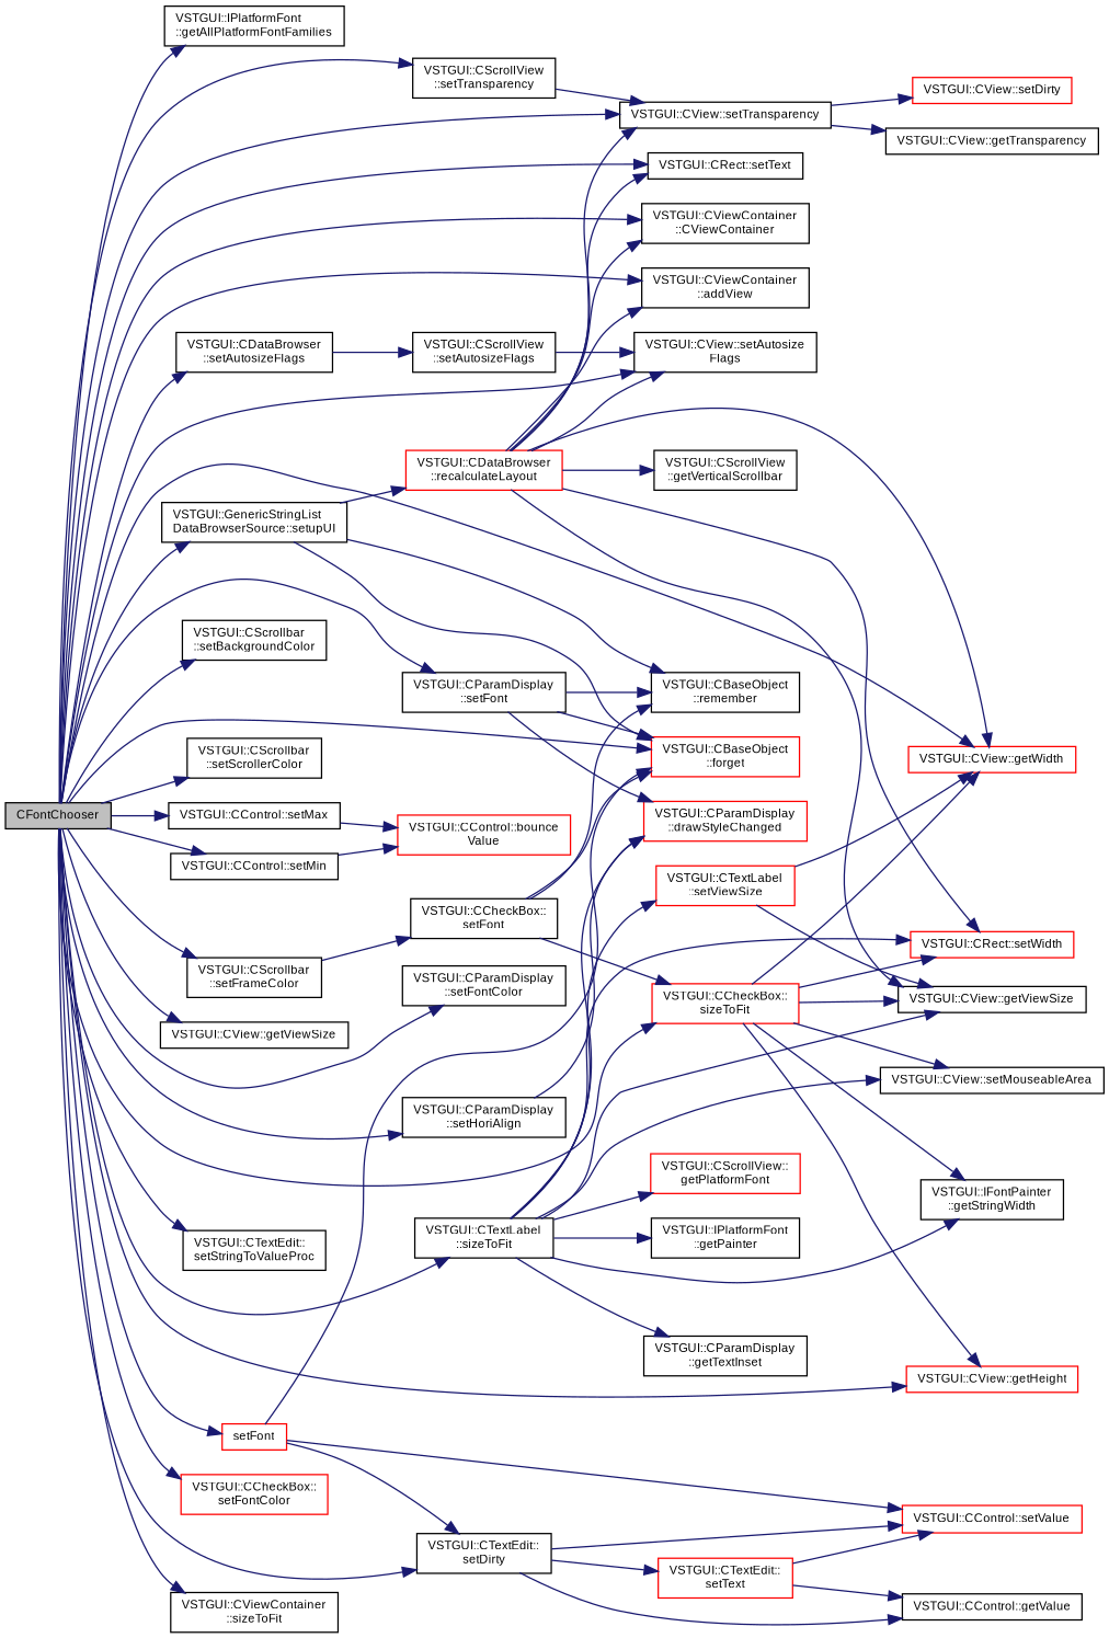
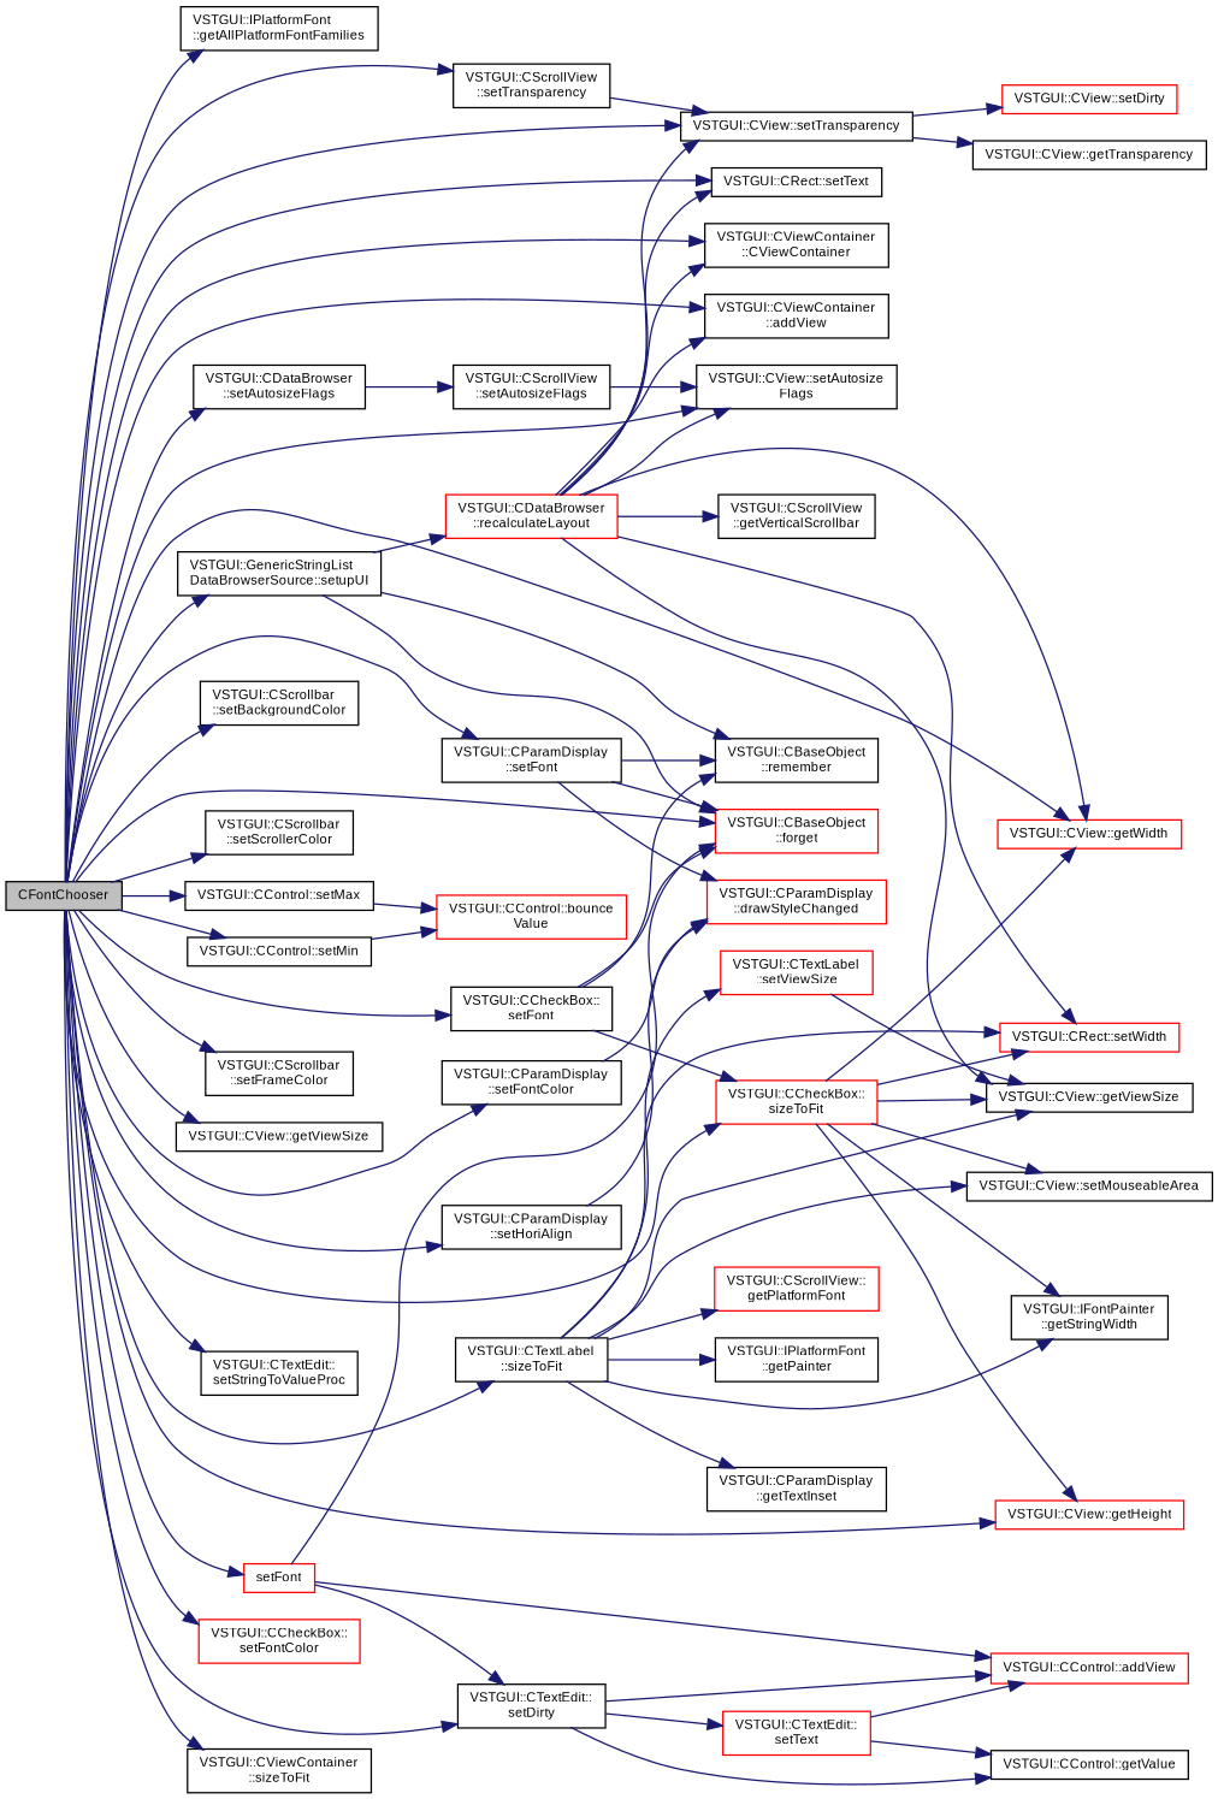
  digraph {
    rankdir=LR
    node [color=black fontname=Arial fontsize=9 shape=record]
    edge [color=midnightblue fontname=Arial fontsize=9 labelfontname=Arial labelfontsize=9 style=solid]
    n1 [fillcolor=grey75 fontcolor=black height=0.2 label=CFontChooser style=filled width=0.4]
    n2 [height=0.2 label="VSTGUI::IPlatformFont\l::getAllPlatformFontFamilies" width=0.4]
    n3 [height=0.2 label="VSTGUI::GenericStringList\lDataBrowserSource::setupUI" width=0.4]
    n4 [color=red height=0.2 label="VSTGUI::CBaseObject\l::forget" width=0.4]
    n5 [height=0.2 label="VSTGUI::CRect::setText" width=0.4]
    n6 [color=red height=0.2 label="VSTGUI::CView::getWidth" width=0.4]
    n7 [height=0.2 label="VSTGUI::CViewContainer\l::CViewContainer" width=0.4]
    n8 [height=0.2 label="VSTGUI::CView::setAutosize\lFlags" width=0.4]
    n9 [height=0.2 label="VSTGUI::CView::setTransparency" width=0.4]
    n10 [height=0.2 label="VSTGUI::CViewContainer\l::addView" width=0.4]
    n11 [height=0.2 label="VSTGUI::CDataBrowser\l::setAutosizeFlags" width=0.4]
    n12 [height=0.2 label="VSTGUI::CScrollView\l::setTransparency" width=0.4]
    n13 [height=0.2 label="VSTGUI::CScrollbar\l::setBackgroundColor" width=0.4]
    n14 [height=0.2 label="VSTGUI::CScrollbar\l::setFrameColor" width=0.4]
    n15 [height=0.2 label="VSTGUI::CScrollbar\l::setScrollerColor" width=0.4]
    n16 [height=0.2 label="VSTGUI::CParamDisplay\l::setFont" width=0.4]
    n17 [height=0.2 label="VSTGUI::CParamDisplay\l::setFontColor" width=0.4]
    n18 [height=0.2 label="VSTGUI::CTextLabel\l::sizeToFit" width=0.4]
    n19 [height=0.2 label="VSTGUI::CParamDisplay\l::setHoriAlign" width=0.4]
    n20 [height=0.2 label="VSTGUI::CView::getViewSize" width=0.4]
    n21 [height=0.2 label="VSTGUI::CControl::setMax" width=0.4]
    n22 [height=0.2 label="VSTGUI::CControl::setMin" width=0.4]
    n23 [height=0.2 label="VSTGUI::CTextEdit::\lsetDirty" width=0.4]
    n24 [height=0.2 label="VSTGUI::CTextEdit::\lsetStringToValueProc" width=0.4]
    n25 [height=0.2 label="VSTGUI::CCheckBox::\lsetFont" width=0.4]
    n26 [color=red height=0.2 label="VSTGUI::CCheckBox::\lsizeToFit" width=0.4]
    n27 [color=red height=0.2 label="VSTGUI::CView::getHeight" width=0.4]
    n28 [color=red height=0.2 label="VSTGUI::CCheckBox::\lsetFontColor" width=0.4]
    n29 [color=red height=0.2 label=setFont width=0.4]
    n30 [height=0.2 label="VSTGUI::CViewContainer\l::sizeToFit" width=0.4]
    n31 [height=0.2 label="VSTGUI::CBaseObject\l::remember" width=0.4]
    n32 [color=red height=0.2 label="VSTGUI::CDataBrowser\l::recalculateLayout" width=0.4]
    n33 [height=0.2 label="VSTGUI::CView::getTransparency" width=0.4]
    n34 [color=red height=0.2 label="VSTGUI::CView::setDirty" width=0.4]
    n35 [height=0.2 label="VSTGUI::CScrollView\l::getVerticalScrollbar" width=0.4]
    n36 [height=0.2 label="VSTGUI::CScrollView\l::setAutosizeFlags" width=0.4]
    n37 [color=red height=0.2 label="VSTGUI::CParamDisplay\l::drawStyleChanged" width=0.4]
    n38 [color=red height=0.2 label="VSTGUI::CRect::setWidth" width=0.4]
    n39 [height=0.2 label="VSTGUI::CView::getViewSize" width=0.4]
    n40 [color=red height=0.2 label="VSTGUI::CScrollView::\lgetPlatformFont" width=0.4]
    n41 [height=0.2 label="VSTGUI::IPlatformFont\l::getPainter" width=0.4]
    n42 [height=0.2 label="VSTGUI::IFontPainter\l::getStringWidth" width=0.4]
    n43 [height=0.2 label="VSTGUI::CParamDisplay\l::getTextInset" width=0.4]
    n44 [color=red height=0.2 label="VSTGUI::CTextLabel\l::setViewSize" width=0.4]
    n45 [height=0.2 label="VSTGUI::CView::setMouseableArea" width=0.4]
    n46 [color=red height=0.2 label="VSTGUI::CControl::bounce\lValue" width=0.4]
-   n47 [color=red height=0.2 label="VSTGUI::CControl::setValue" width=0.4]
+   n47 [color=red height=0.2 label="VSTGUI::CControl::addView" width=0.4]
    n48 [height=0.2 label="VSTGUI::CControl::getValue" width=0.4]
    n49 [color=red height=0.2 label="VSTGUI::CTextEdit::\lsetText" width=0.4]
    n1 -> n2
    n1 -> n3
    n1 -> n4
    n1 -> n5
    n1 -> n6
    n1 -> n7
    n1 -> n8
    n1 -> n9
    n1 -> n10
    n1 -> n11
    n1 -> n12
    n1 -> n13
    n1 -> n14
    n1 -> n15
    n1 -> n16
    n1 -> n17
    n1 -> n18
    n1 -> n19
    n1 -> n20
    n1 -> n21
    n1 -> n22
    n1 -> n23
    n1 -> n24
-   n14 -> n25
+   n1 -> n25
    n1 -> n26
    n1 -> n27
    n1 -> n28
    n1 -> n29
    n1 -> n30
    n3 -> n4
    n3 -> n31
    n3 -> n32
    n9 -> n33
    n9 -> n34
    n11 -> n36
    n12 -> n9
    n16 -> n4
    n16 -> n31
    n16 -> n37
-   n18 -> n37
+   n17 -> n37
    n18 -> n38
    n18 -> n39
    n18 -> n40
    n18 -> n41
    n18 -> n42
    n18 -> n43
    n18 -> n44
    n18 -> n45
    n19 -> n37
    n21 -> n46
    n22 -> n46
    n23 -> n47
    n23 -> n48
    n23 -> n49
    n25 -> n4
    n25 -> n26
    n25 -> n31
    n26 -> n6
    n26 -> n27
    n26 -> n38
    n26 -> n39
    n26 -> n42
    n26 -> n45
    n29 -> n4
    n29 -> n23
    n29 -> n47
    n32 -> n5
    n32 -> n6
    n32 -> n7
    n32 -> n8
    n32 -> n9
    n32 -> n10
    n32 -> n35
    n32 -> n38
    n32 -> n39
    n36 -> n8
-   n44 -> n6
    n44 -> n39
    n49 -> n47
    n49 -> n48
  }
